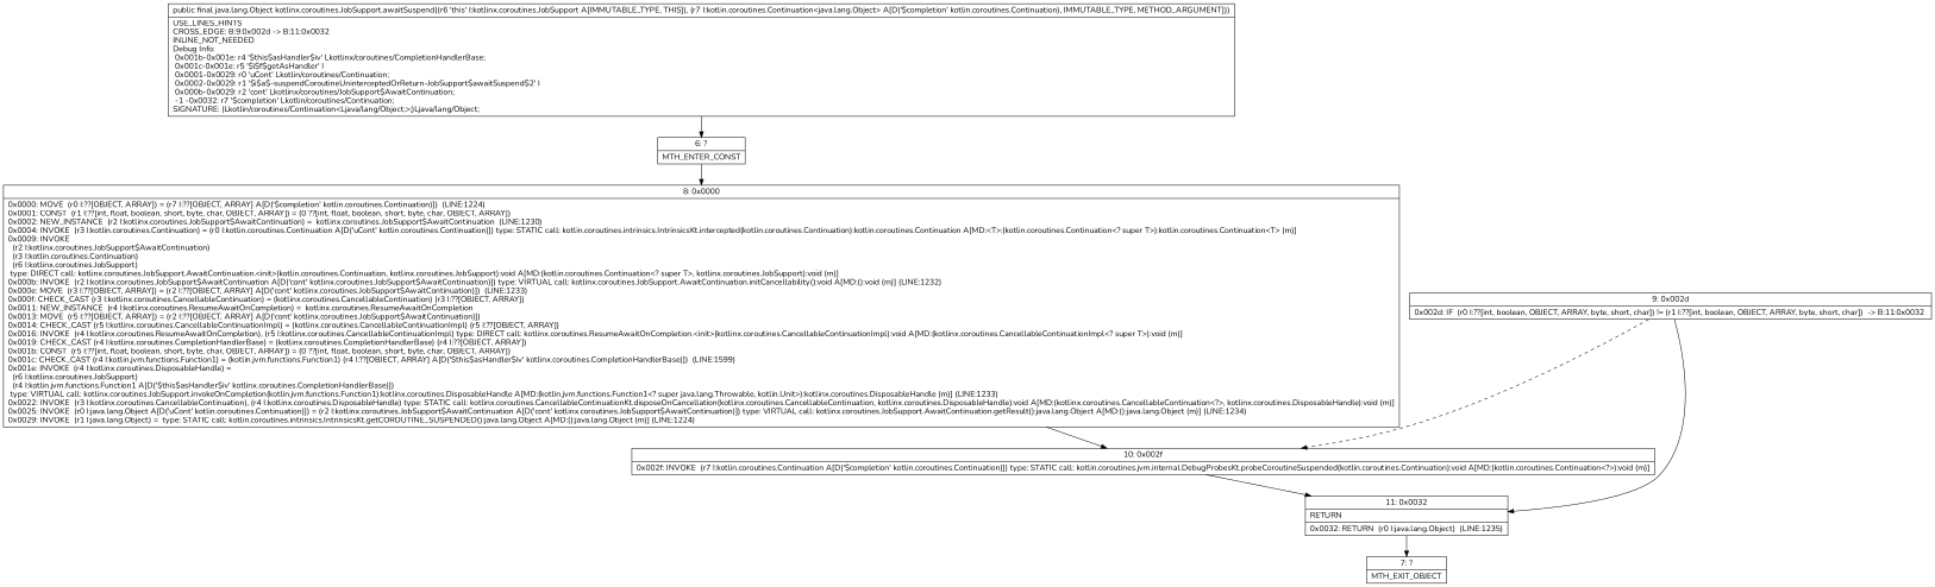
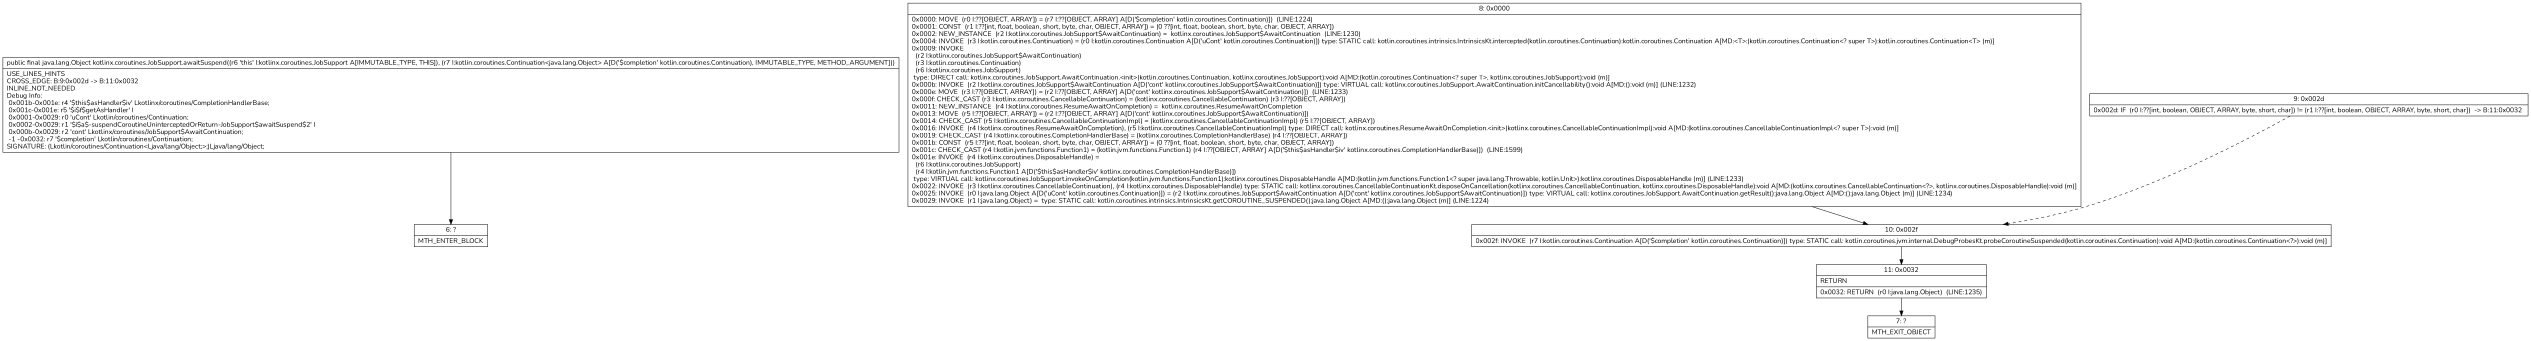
  digraph {
    fontname=Nunito
    node [fontname=Nunito shape=record]
    edge [fontname=Nunito]
-   n1 [label="{6\:\ ?|MTH_ENTER_CONST\l}"]
+   n1 [label="{6\:\ ?|MTH_ENTER_BLOCK\l}"]
    n2 [label="{8\:\ 0x0000|0x0000: MOVE  (r0 I:??[OBJECT, ARRAY]) = (r7 I:??[OBJECT, ARRAY] A[D('$completion' kotlin.coroutines.Continuation)])  (LINE:1224)\l0x0001: CONST  (r1 I:??[int, float, boolean, short, byte, char, OBJECT, ARRAY]) = (0 ??[int, float, boolean, short, byte, char, OBJECT, ARRAY]) \l0x0002: NEW_INSTANCE  (r2 I:kotlinx.coroutines.JobSupport$AwaitContinuation) =  kotlinx.coroutines.JobSupport$AwaitContinuation  (LINE:1230)\l0x0004: INVOKE  (r3 I:kotlin.coroutines.Continuation) = (r0 I:kotlin.coroutines.Continuation A[D('uCont' kotlin.coroutines.Continuation)]) type: STATIC call: kotlin.coroutines.intrinsics.IntrinsicsKt.intercepted(kotlin.coroutines.Continuation):kotlin.coroutines.Continuation A[MD:\<T\>:(kotlin.coroutines.Continuation\<? super T\>):kotlin.coroutines.Continuation\<T\> (m)]\l0x0009: INVOKE  \l  (r2 I:kotlinx.coroutines.JobSupport$AwaitContinuation)\l  (r3 I:kotlin.coroutines.Continuation)\l  (r6 I:kotlinx.coroutines.JobSupport)\l type: DIRECT call: kotlinx.coroutines.JobSupport.AwaitContinuation.\<init\>(kotlin.coroutines.Continuation, kotlinx.coroutines.JobSupport):void A[MD:(kotlin.coroutines.Continuation\<? super T\>, kotlinx.coroutines.JobSupport):void (m)]\l0x000b: INVOKE  (r2 I:kotlinx.coroutines.JobSupport$AwaitContinuation A[D('cont' kotlinx.coroutines.JobSupport$AwaitContinuation)]) type: VIRTUAL call: kotlinx.coroutines.JobSupport.AwaitContinuation.initCancellability():void A[MD:():void (m)] (LINE:1232)\l0x000e: MOVE  (r3 I:??[OBJECT, ARRAY]) = (r2 I:??[OBJECT, ARRAY] A[D('cont' kotlinx.coroutines.JobSupport$AwaitContinuation)])  (LINE:1233)\l0x000f: CHECK_CAST (r3 I:kotlinx.coroutines.CancellableContinuation) = (kotlinx.coroutines.CancellableContinuation) (r3 I:??[OBJECT, ARRAY]) \l0x0011: NEW_INSTANCE  (r4 I:kotlinx.coroutines.ResumeAwaitOnCompletion) =  kotlinx.coroutines.ResumeAwaitOnCompletion \l0x0013: MOVE  (r5 I:??[OBJECT, ARRAY]) = (r2 I:??[OBJECT, ARRAY] A[D('cont' kotlinx.coroutines.JobSupport$AwaitContinuation)]) \l0x0014: CHECK_CAST (r5 I:kotlinx.coroutines.CancellableContinuationImpl) = (kotlinx.coroutines.CancellableContinuationImpl) (r5 I:??[OBJECT, ARRAY]) \l0x0016: INVOKE  (r4 I:kotlinx.coroutines.ResumeAwaitOnCompletion), (r5 I:kotlinx.coroutines.CancellableContinuationImpl) type: DIRECT call: kotlinx.coroutines.ResumeAwaitOnCompletion.\<init\>(kotlinx.coroutines.CancellableContinuationImpl):void A[MD:(kotlinx.coroutines.CancellableContinuationImpl\<? super T\>):void (m)]\l0x0019: CHECK_CAST (r4 I:kotlinx.coroutines.CompletionHandlerBase) = (kotlinx.coroutines.CompletionHandlerBase) (r4 I:??[OBJECT, ARRAY]) \l0x001b: CONST  (r5 I:??[int, float, boolean, short, byte, char, OBJECT, ARRAY]) = (0 ??[int, float, boolean, short, byte, char, OBJECT, ARRAY]) \l0x001c: CHECK_CAST (r4 I:kotlin.jvm.functions.Function1) = (kotlin.jvm.functions.Function1) (r4 I:??[OBJECT, ARRAY] A[D('$this$asHandler$iv' kotlinx.coroutines.CompletionHandlerBase)])  (LINE:1599)\l0x001e: INVOKE  (r4 I:kotlinx.coroutines.DisposableHandle) = \l  (r6 I:kotlinx.coroutines.JobSupport)\l  (r4 I:kotlin.jvm.functions.Function1 A[D('$this$asHandler$iv' kotlinx.coroutines.CompletionHandlerBase)])\l type: VIRTUAL call: kotlinx.coroutines.JobSupport.invokeOnCompletion(kotlin.jvm.functions.Function1):kotlinx.coroutines.DisposableHandle A[MD:(kotlin.jvm.functions.Function1\<? super java.lang.Throwable, kotlin.Unit\>):kotlinx.coroutines.DisposableHandle (m)] (LINE:1233)\l0x0022: INVOKE  (r3 I:kotlinx.coroutines.CancellableContinuation), (r4 I:kotlinx.coroutines.DisposableHandle) type: STATIC call: kotlinx.coroutines.CancellableContinuationKt.disposeOnCancellation(kotlinx.coroutines.CancellableContinuation, kotlinx.coroutines.DisposableHandle):void A[MD:(kotlinx.coroutines.CancellableContinuation\<?\>, kotlinx.coroutines.DisposableHandle):void (m)]\l0x0025: INVOKE  (r0 I:java.lang.Object A[D('uCont' kotlin.coroutines.Continuation)]) = (r2 I:kotlinx.coroutines.JobSupport$AwaitContinuation A[D('cont' kotlinx.coroutines.JobSupport$AwaitContinuation)]) type: VIRTUAL call: kotlinx.coroutines.JobSupport.AwaitContinuation.getResult():java.lang.Object A[MD:():java.lang.Object (m)] (LINE:1234)\l0x0029: INVOKE  (r1 I:java.lang.Object) =  type: STATIC call: kotlin.coroutines.intrinsics.IntrinsicsKt.getCOROUTINE_SUSPENDED():java.lang.Object A[MD:():java.lang.Object (m)] (LINE:1224)\l}"]
    n3 [label="{10\:\ 0x002f|0x002f: INVOKE  (r7 I:kotlin.coroutines.Continuation A[D('$completion' kotlin.coroutines.Continuation)]) type: STATIC call: kotlin.coroutines.jvm.internal.DebugProbesKt.probeCoroutineSuspended(kotlin.coroutines.Continuation):void A[MD:(kotlin.coroutines.Continuation\<?\>):void (m)]\l}"]
    n4 [label="{9\:\ 0x002d|0x002d: IF  (r0 I:??[int, boolean, OBJECT, ARRAY, byte, short, char]) != (r1 I:??[int, boolean, OBJECT, ARRAY, byte, short, char])  \-\> B:11:0x0032 \l}"]
    n5 [label="{11\:\ 0x0032|RETURN\l|0x0032: RETURN  (r0 I:java.lang.Object)  (LINE:1235)\l}"]
    n6 [label="{7\:\ ?|MTH_EXIT_OBJECT\l}"]
    n7 [label="{public final java.lang.Object kotlinx.coroutines.JobSupport.awaitSuspend((r6 'this' I:kotlinx.coroutines.JobSupport A[IMMUTABLE_TYPE, THIS]), (r7 I:kotlin.coroutines.Continuation\<java.lang.Object\> A[D('$completion' kotlin.coroutines.Continuation), IMMUTABLE_TYPE, METHOD_ARGUMENT]))  | USE_LINES_HINTS\lCROSS_EDGE: B:9:0x002d \-\> B:11:0x0032\lINLINE_NOT_NEEDED\lDebug Info:\l  0x001b\-0x001e: r4 '$this$asHandler$iv' Lkotlinx\/coroutines\/CompletionHandlerBase;\l  0x001c\-0x001e: r5 '$i$f$getAsHandler' I\l  0x0001\-0x0029: r0 'uCont' Lkotlin\/coroutines\/Continuation;\l  0x0002\-0x0029: r1 '$i$a$\-suspendCoroutineUninterceptedOrReturn\-JobSupport$awaitSuspend$2' I\l  0x000b\-0x0029: r2 'cont' Lkotlinx\/coroutines\/JobSupport$AwaitContinuation;\l  \-1 \-0x0032: r7 '$completion' Lkotlin\/coroutines\/Continuation;\lSIGNATURE: (Lkotlin\/coroutines\/Continuation\<Ljava\/lang\/Object;\>;)Ljava\/lang\/Object;\l}"]
-   n1 -> n2
    n2 -> n3
    n3 -> n5
    n4 -> n3 [style=dashed]
-   n4 -> n5
    n5 -> n6
    n7 -> n1
  }
